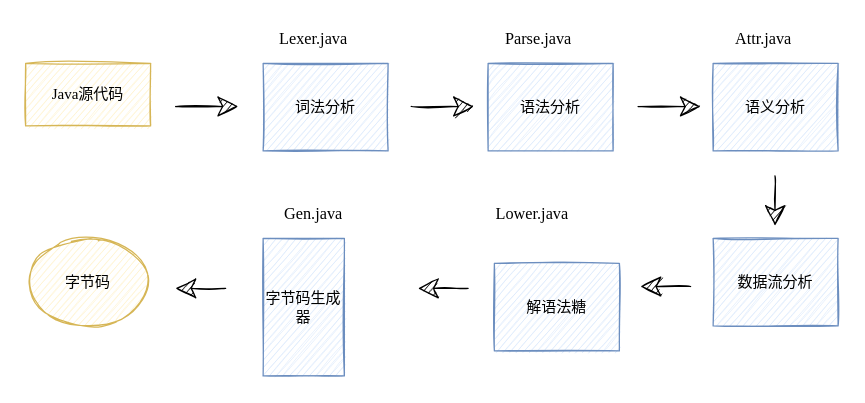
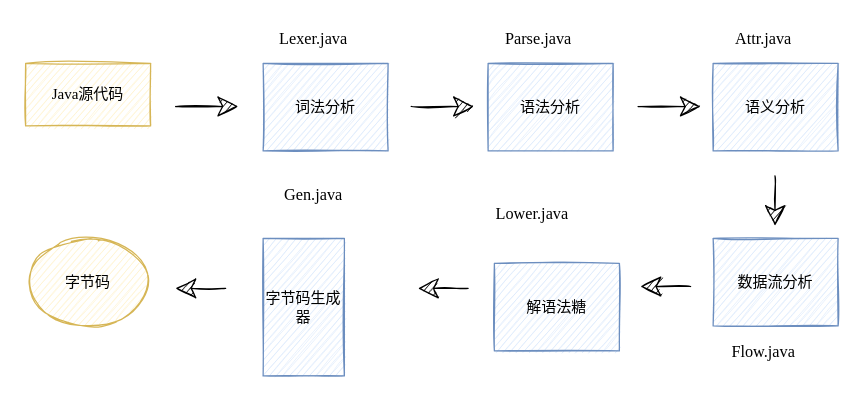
  <mxCell id="0" />
  <mxCell id="1" parent="0" />
  <mxCell id="2" value="Java源代码" style="rounded=0;whiteSpace=wrap;html=1;hachureGap=4;pointerEvents=0;sketch=1;fillColor=#fff2cc;strokeColor=#d6b656;fontFamily=Comic Sans MS;" parent="1" vertex="1"><mxGeometry x="20" y="50" width="100" height="50" as="geometry" /></mxCell>
  <mxCell id="3" value="词法分析" style="rounded=0;whiteSpace=wrap;html=1;hachureGap=4;pointerEvents=0;sketch=1;fillColor=#dae8fc;fontFamily=Comic Sans MS;strokeColor=#6c8ebf;" parent="1" vertex="1"><mxGeometry x="210" y="50" width="100" height="70" as="geometry" /></mxCell>
  <mxCell id="4" value="语法分析" style="rounded=0;whiteSpace=wrap;html=1;hachureGap=4;pointerEvents=0;sketch=1;fillColor=#dae8fc;fontFamily=Comic Sans MS;strokeColor=#6c8ebf;" parent="1" vertex="1"><mxGeometry x="390" y="50" width="100" height="70" as="geometry" /></mxCell>
  <mxCell id="5" value="语义分析&lt;span style=&quot;color: rgba(0, 0, 0, 0); font-size: 0px;&quot;&gt;%3CmxGraphModel%3E%3Croot%3E%3CmxCell%20id%3D%220%22%2F%3E%3CmxCell%20id%3D%221%22%20parent%3D%220%22%2F%3E%3CmxCell%20id%3D%222%22%20value%3D%22%E8%AF%AD%E6%B3%95%E5%88%86%E6%9E%90%22%20style%3D%22rounded%3D0%3BwhiteSpace%3Dwrap%3Bhtml%3D1%3BhachureGap%3D4%3BpointerEvents%3D0%3B%22%20vertex%3D%221%22%20parent%3D%221%22%3E%3CmxGeometry%20x%3D%22450%22%20y%3D%22140%22%20width%3D%22100%22%20height%3D%2270%22%20as%3D%22geometry%22%2F%3E%3C%2FmxCell%3E%3C%2Froot%3E%3C%2FmxGraphModel%3E&lt;/span&gt;" style="rounded=0;whiteSpace=wrap;html=1;hachureGap=4;pointerEvents=0;sketch=1;fillColor=#dae8fc;fontFamily=Comic Sans MS;strokeColor=#6c8ebf;" parent="1" vertex="1"><mxGeometry x="570" y="50" width="100" height="70" as="geometry" /></mxCell>
  <mxCell id="6" value="数据流分析" style="rounded=0;whiteSpace=wrap;html=1;hachureGap=4;pointerEvents=0;sketch=1;fillColor=#dae8fc;fontFamily=Comic Sans MS;strokeColor=#6c8ebf;" parent="1" vertex="1"><mxGeometry x="570" y="190" width="100" height="70" as="geometry" /></mxCell>
  <mxCell id="7" value="解语法糖" style="rounded=0;whiteSpace=wrap;html=1;hachureGap=4;pointerEvents=0;sketch=1;fillColor=#dae8fc;fontFamily=Comic Sans MS;strokeColor=#6c8ebf;" parent="1" vertex="1"><mxGeometry x="395" y="210" width="100" height="70" as="geometry" /></mxCell>
  <mxCell id="8" value="字节码生成器" style="rounded=0;whiteSpace=wrap;html=1;hachureGap=4;pointerEvents=0;sketch=1;fillColor=#dae8fc;fontFamily=Comic Sans MS;strokeColor=#6c8ebf;" parent="1" vertex="1"><mxGeometry x="210" y="190" width="65" height="110" as="geometry" /></mxCell>
  <mxCell id="9" value="字节码" style="ellipse;whiteSpace=wrap;html=1;hachureGap=4;pointerEvents=0;sketch=1;fillColor=#fff2cc;fontFamily=Comic Sans MS;strokeColor=#d6b656;" parent="1" vertex="1"><mxGeometry x="20" y="190" width="100" height="70" as="geometry" /></mxCell>
  <mxCell id="10" value="" style="endArrow=classic;html=1;startSize=14;endSize=14;sourcePerimeterSpacing=8;targetPerimeterSpacing=8;sketch=1;fontFamily=Comic Sans MS;" parent="1" edge="1"><mxGeometry width="50" height="50" relative="1" as="geometry"><mxPoint x="140" y="84.5" as="sourcePoint" /><mxPoint x="190" y="84.5" as="targetPoint" /></mxGeometry></mxCell>
  <mxCell id="11" value="" style="endArrow=classic;html=1;startSize=14;endSize=14;sourcePerimeterSpacing=8;targetPerimeterSpacing=8;sketch=1;fontFamily=Comic Sans MS;" parent="1" edge="1"><mxGeometry width="50" height="50" relative="1" as="geometry"><mxPoint x="328.5" y="84.5" as="sourcePoint" /><mxPoint x="378.5" y="84.5" as="targetPoint" /></mxGeometry></mxCell>
  <mxCell id="12" value="" style="endArrow=classic;html=1;startSize=14;endSize=14;sourcePerimeterSpacing=8;targetPerimeterSpacing=8;sketch=1;fontFamily=Comic Sans MS;" parent="1" edge="1"><mxGeometry width="50" height="50" relative="1" as="geometry"><mxPoint x="510" y="84.5" as="sourcePoint" /><mxPoint x="560" y="84.5" as="targetPoint" /></mxGeometry></mxCell>
  <mxCell id="13" value="" style="endArrow=classic;html=1;startSize=14;endSize=14;sourcePerimeterSpacing=8;targetPerimeterSpacing=8;sketch=1;fontFamily=Comic Sans MS;" parent="1" edge="1"><mxGeometry width="50" height="50" relative="1" as="geometry"><mxPoint x="619.5" y="140" as="sourcePoint" /><mxPoint x="619.5" y="180" as="targetPoint" /></mxGeometry></mxCell>
  <mxCell id="14" value="" style="endArrow=classic;html=1;startSize=14;endSize=14;sourcePerimeterSpacing=8;targetPerimeterSpacing=8;sketch=1;fontFamily=Comic Sans MS;" parent="1" edge="1"><mxGeometry width="50" height="50" relative="1" as="geometry"><mxPoint x="552" y="228.5" as="sourcePoint" /><mxPoint x="512" y="228.5" as="targetPoint" /></mxGeometry></mxCell>
  <mxCell id="15" value="" style="endArrow=classic;html=1;startSize=14;endSize=14;sourcePerimeterSpacing=8;targetPerimeterSpacing=8;sketch=1;fontFamily=Comic Sans MS;" parent="1" edge="1"><mxGeometry width="50" height="50" relative="1" as="geometry"><mxPoint x="374" y="230" as="sourcePoint" /><mxPoint x="334" y="230" as="targetPoint" /></mxGeometry></mxCell>
  <mxCell id="16" value="" style="endArrow=classic;html=1;startSize=14;endSize=14;sourcePerimeterSpacing=8;targetPerimeterSpacing=8;sketch=1;fontFamily=Comic Sans MS;" parent="1" edge="1"><mxGeometry width="50" height="50" relative="1" as="geometry"><mxPoint x="180" y="230" as="sourcePoint" /><mxPoint x="140" y="230" as="targetPoint" /></mxGeometry></mxCell>
  <mxCell id="17" value="Lexer.java" style="text;html=1;align=center;verticalAlign=middle;resizable=0;points=[];autosize=1;strokeColor=none;fillColor=none;fontSize=13;fontFamily=Comic Sans MS;" parent="1" vertex="1"><mxGeometry x="210" y="20" width="80" height="20" as="geometry" /></mxCell>
  <mxCell id="18" value="Attr.java" style="text;html=1;align=center;verticalAlign=middle;resizable=0;points=[];autosize=1;strokeColor=none;fillColor=none;fontSize=13;fontFamily=Comic Sans MS;" parent="1" vertex="1"><mxGeometry x="575" y="20" width="70" height="20" as="geometry" /></mxCell>
  <mxCell id="19" value="Lower.java" style="text;html=1;align=center;verticalAlign=middle;resizable=0;points=[];autosize=1;strokeColor=none;fillColor=none;fontSize=13;fontFamily=Comic Sans MS;" parent="1" vertex="1"><mxGeometry x="385" y="160" width="80" height="20" as="geometry" /></mxCell>
  <mxCell id="20" value="Parse.java" style="text;html=1;align=center;verticalAlign=middle;resizable=0;points=[];autosize=1;strokeColor=none;fillColor=none;fontSize=13;fontFamily=Comic Sans MS;" parent="1" vertex="1"><mxGeometry x="390" y="20" width="80" height="20" as="geometry" /></mxCell>
- <mxCell id="22" value="Gen.java" style="text;html=1;align=center;verticalAlign=middle;resizable=0;points=[];autosize=1;strokeColor=none;fillColor=none;fontSize=13;fontFamily=Comic Sans MS;" parent="1" vertex="1"><mxGeometry x="215" y="160" width="70" height="20" as="geometry" /></mxCell>
+ <mxCell id="21" value="Flow.java" style="text;html=1;align=center;verticalAlign=middle;resizable=0;points=[];autosize=1;strokeColor=none;fillColor=none;fontSize=13;fontFamily=Comic Sans MS;" parent="1" vertex="1"><mxGeometry x="575" y="270" width="70" height="20" as="geometry" /></mxCell>
+ <mxCell id="22" value="Gen.java" style="text;html=1;align=center;verticalAlign=middle;resizable=0;points=[];autosize=1;strokeColor=none;fillColor=none;fontSize=13;fontFamily=Comic Sans MS;" parent="1" vertex="1"><mxGeometry x="215" y="145" width="70" height="20" as="geometry" /></mxCell>
